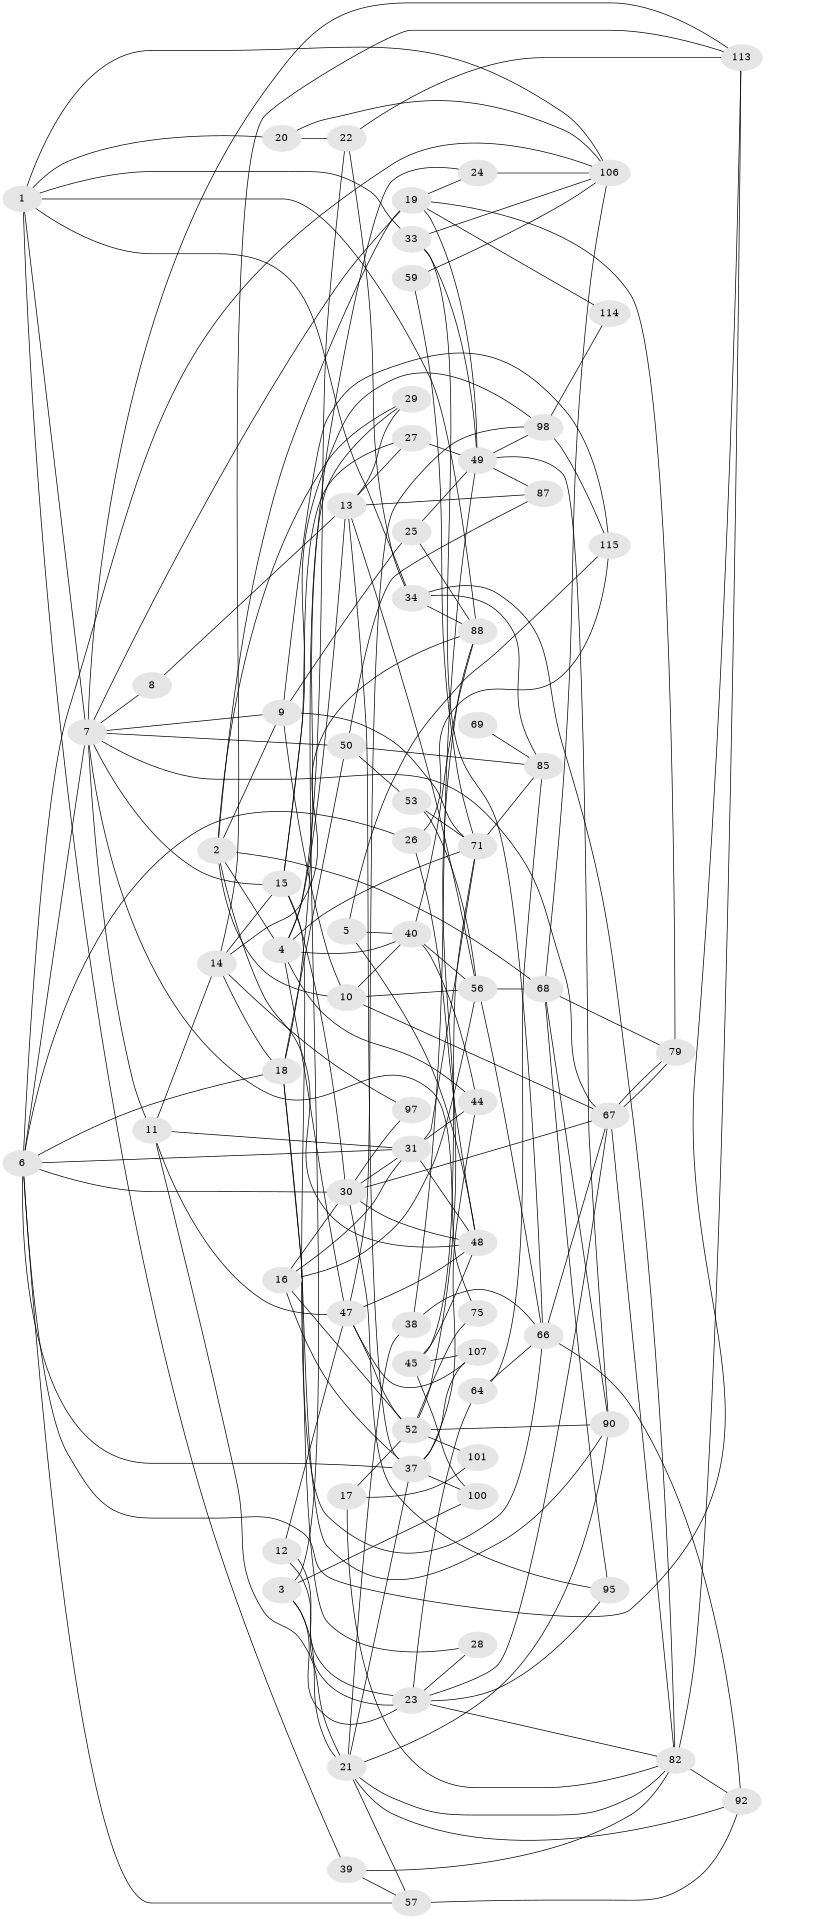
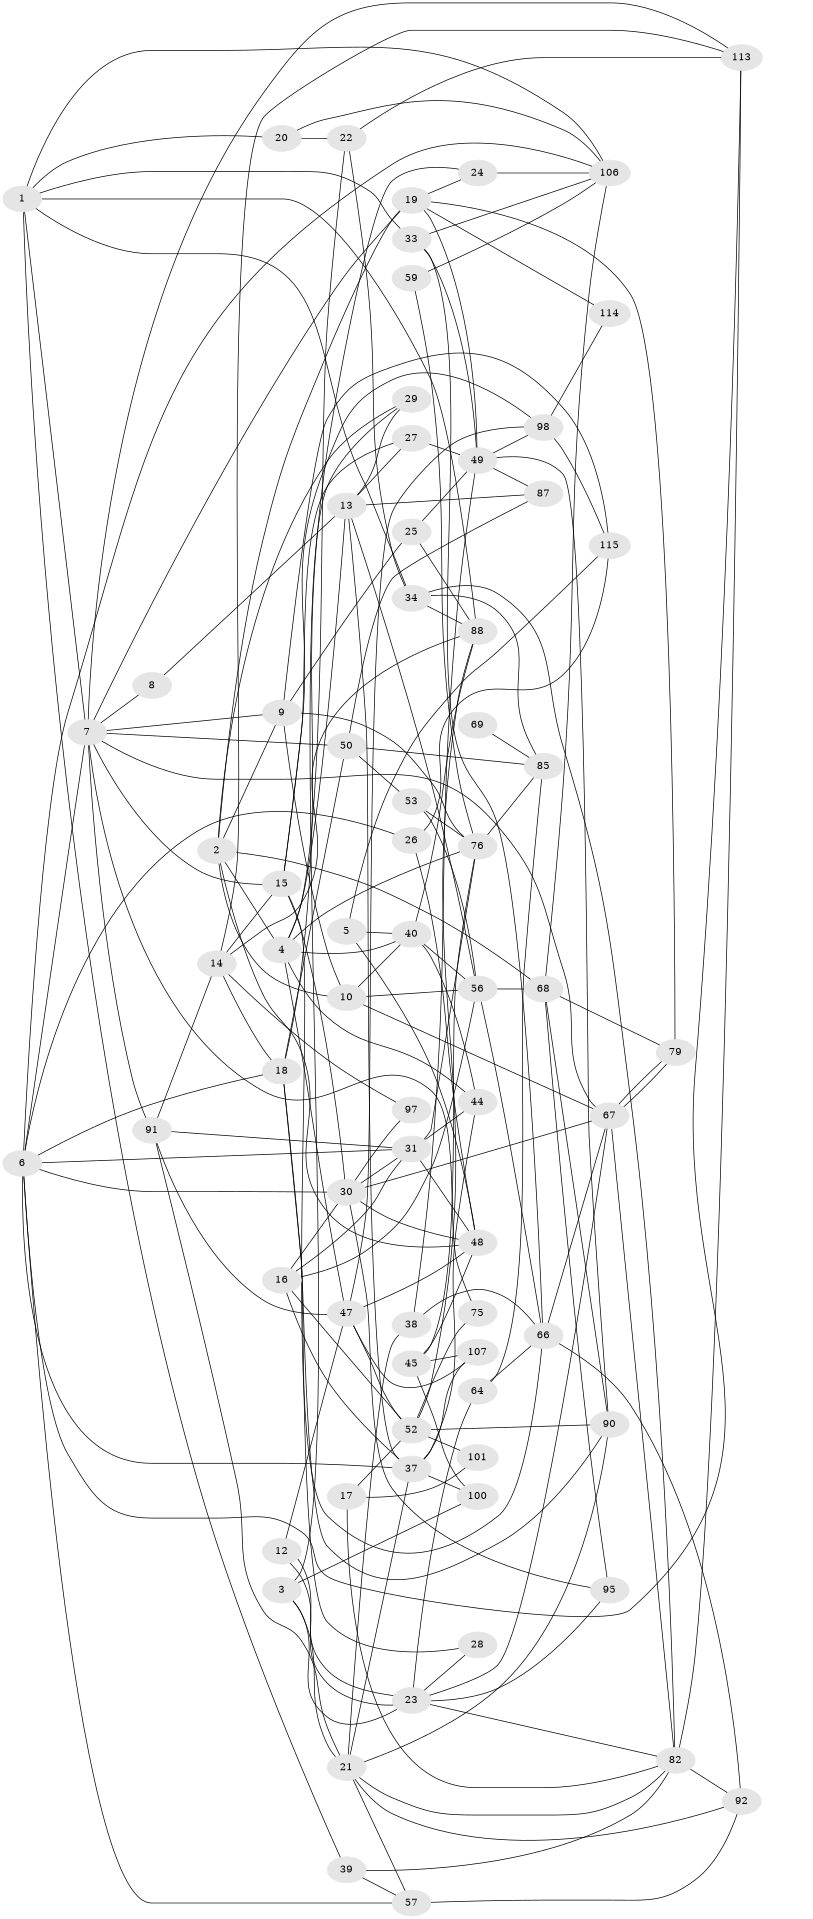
  graph {
    rankdir=LR
    node [color=gray90 style=filled]
    1 [super="+105"]
    7 [super="+42"]
    20 [super="+89"]
    33
    34 [super="+73"]
    39
    88 [super="+109"]
    106
    4 [super="+62"]
    13 [super="+35"]
    22
    40 [super="+77"]
    44
    47 [super="+78"]
-   76 [super="+80" label=71]
+   76 [super="+80"]
    9 [super="+41"]
    19 [super="+102"]
    113
    8
-   11 [super="+36"]
+   11 [super="+36" label=91]
    15 [super="+55"]
    50 [super="+51"]
    67 [super="+70"]
    75
    66 [super="+84"]
    49 [super="+60"]
    82 [super="+86"]
    85 [super="+116"]
    57 [super="+63"]
    2 [super="+97"]
    10 [super="+108"]
    29
    48 [super="+54"]
    68 [super="+71"]
    115
    25
    56 [super="+112"]
    24
    79
    114
    90
    95
    3 [super="+32"]
    21 [super="+46"]
    23 [super="+94"]
    100
    37 [super="+61"]
    38
    92 [super="+96"]
    28
    64 [super="+81"]
    27
    87
    98 [super="+110"]
    52 [super="+65"]
    107
    5 [super="+91"]
    6 [super="+111"]
    18 [super="+93"]
    26
    30 [super="+72"]
    31 [super="+58"]
    n63 [label=97]
    14 [super="+103"]
    53
    12
    16 [super="+74"]
    101
    17 [super="+43"]
    45 [super="+83"]
    59
    69
    1 -- 7
    1 -- 20
    1 -- 33
    1 -- 34
    1 -- 39
    1 -- 88
    1 -- 106
    7 -- 9
    7 -- 19
    7 -- 113
    7 -- 8 [weight=2]
    7 -- 11
    7 -- 15
    7 -- 50
    7 -- 67
    7 -- 75
    20 -- 106
    20 -- 22
    33 -- 106
    33 -- 66
    33 -- 49
    34 -- 88
    34 -- 82
    34 -- 85
    39 -- 82
    39 -- 57
    4 -- 13
    4 -- 22
    4 -- 40
    4 -- 44
    4 -- 47
    4 -- 76
    13 -- 29
    13 -- 56
    13 -- 37
    13 -- 27
    13 -- 87
    22 -- 34
    22 -- 113
    40 -- 88 [weight=2]
    40 -- 44
    40 -- 56
    47 -- 48
    47 -- 98
    47 -- 52
    47 -- 107
    76 -- 85
    9 -- 76
    9 -- 10
    9 -- 115
    9 -- 25
    19 -- 49
    19 -- 24
    19 -- 79
    19 -- 114
    8 -- 13
    11 -- 47
    11 -- 21
    11 -- 31
    11 -- 14
    15 -- 66 [weight=2]
    15 -- 27
    15 -- 98
    15 -- 30
    50 -- 85
    50 -- 87
    50 -- 53
    67 -- 82
    67 -- 79
    67 -- 79
    66 -- 67
    66 -- 92
    49 -- 90
    49 -- 87
    49 -- 98
    82 -- 113
    82 -- 92
    57 -- 92
    2 -- 4
    2 -- 9
    2 -- 19
    2 -- 10
    2 -- 29
    2 -- 48
    2 -- 68
    10 -- 40 [weight=2]
    10 -- 67
    10 -- 56
    68 -- 106
    68 -- 79
    68 -- 90
    68 -- 95
    25 -- 88
    25 -- 49
    56 -- 66
    56 -- 68
    24 -- 106
    3 -- 29
    3 -- 21
    3 -- 23
    3 -- 100
    21 -- 82
    21 -- 57
    21 -- 90
    21 -- 37
    21 -- 38
    21 -- 92
    23 -- 67
    23 -- 82
    23 -- 95
    23 -- 28
    23 -- 64
    37 -- 44
    37 -- 100
    37 -- 107
    38 -- 66
    38 -- 49
    64 -- 66
    64 -- 85
    27 -- 49
    98 -- 115
    98 -- 114
    52 -- 88
    52 -- 75
    52 -- 90
    52 -- 101
    5 -- 40
    5 -- 48
    5 -- 115
    6 -- 7
    6 -- 106
    6 -- 113
    6 -- 57
    6 -- 37
    6 -- 18
    6 -- 26
    6 -- 30
    6 -- 31
    18 -- 50
    18 -- 24
    18 -- 90
    18 -- 28
    26 -- 48
    26 -- 115
    30 -- 67
    30 -- 48
    30 -- 95
    30 -- 31
    30 -- n63
    31 -- 44
    31 -- 76
    31 -- 48
    14 -- 88
    14 -- 113
    14 -- 15
    14 -- 18
    14 -- n63
    53 -- 76
    53 -- 56
    12 -- 47
    12 -- 23
    12 -- 23
    16 -- 56
    16 -- 37
    16 -- 52
    16 -- 30
    16 -- 31
    17 -- 82
    17 -- 52 [weight=2]
    17 -- 101
    45 -- 76
    45 -- 48
    45 -- 100
    45 -- 107
    59 -- 106
    59 -- 76
    69 -- 85 [weight=2]
  }
